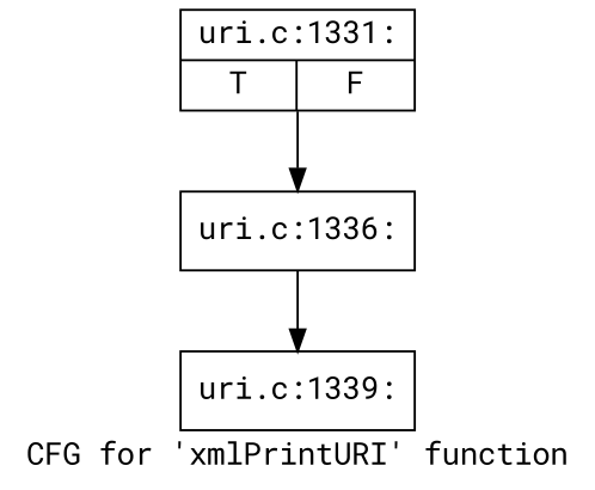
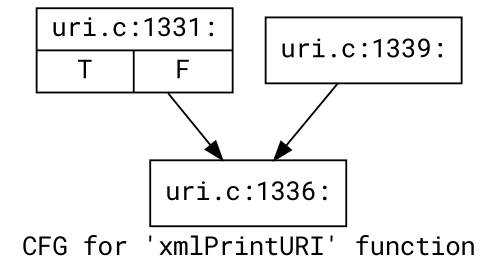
  digraph {
    fontname="Roboto Mono"
    label="CFG for 'xmlPrintURI' function"
    node [fontname="Roboto Mono" shape=record]
    edge [fontname="Roboto Mono"]
    n1 [label="{uri.c:1331:|{<s0>T|<s1>F}}"]
    n2 [label="{uri.c:1336:}"]
    n3 [label="{uri.c:1339:}"]
    n1 -> n2
-   n2 -> n3
+   n3 -> n2
  }
